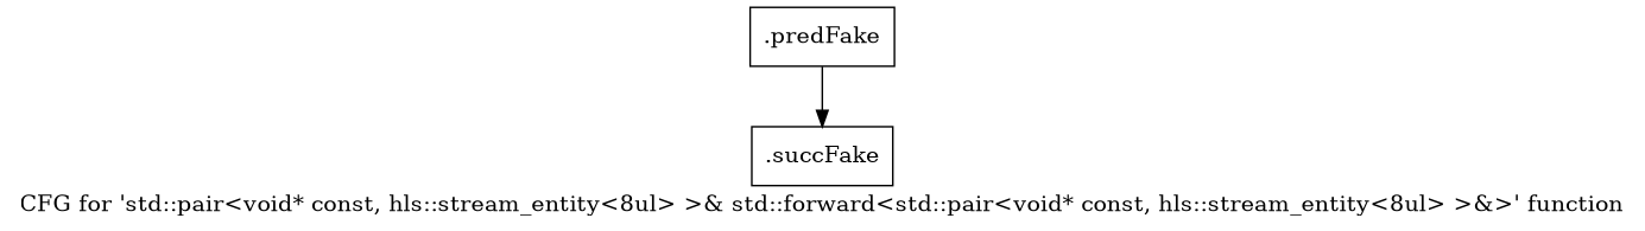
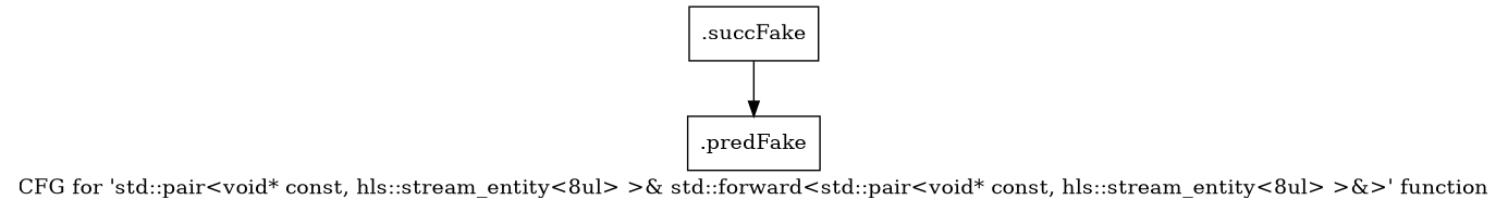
  digraph {
    label="CFG for 'std::pair\<void* const, hls::stream_entity\<8ul\> \>& std::forward\<std::pair\<void* const, hls::stream_entity\<8ul\> \>&\>' function"
    node [shape=record]
    n1 [label="{.predFake}"]
    n2 [filename="/mnt/xilinx/Vitis_HLS/2021.2/tps/lnx64/gcc-6.2.0/lib/gcc/x86_64-pc-linux-gnu/6.2.0/../../../../include/c++/6.2.0/bits/move.h" label="{.succFake}" linenumber=77]
-   n1 -> n2 [execusionnum=10 filename="/mnt/xilinx/Vitis_HLS/2021.2/tps/lnx64/gcc-6.2.0/lib/gcc/x86_64-pc-linux-gnu/6.2.0/../../../../include/c++/6.2.0/bits/move.h"]
+   n2 -> n1 [execusionnum=10 filename="/mnt/xilinx/Vitis_HLS/2021.2/tps/lnx64/gcc-6.2.0/lib/gcc/x86_64-pc-linux-gnu/6.2.0/../../../../include/c++/6.2.0/bits/move.h"]
  }
